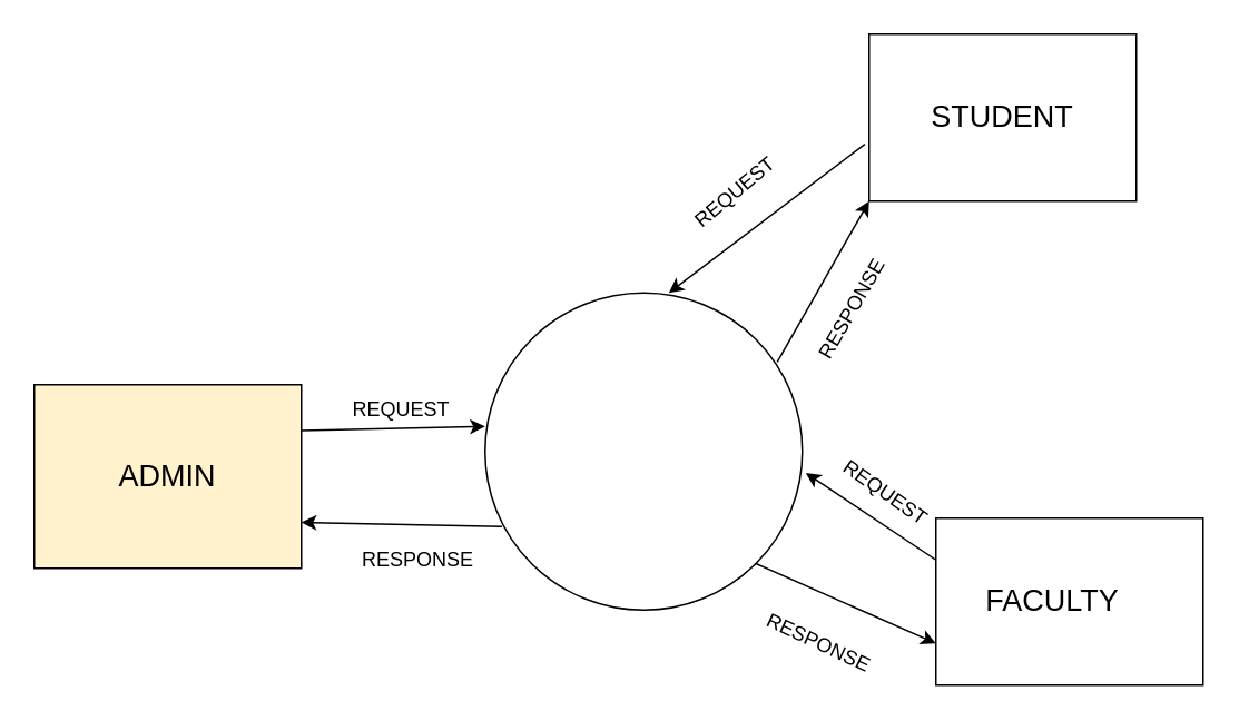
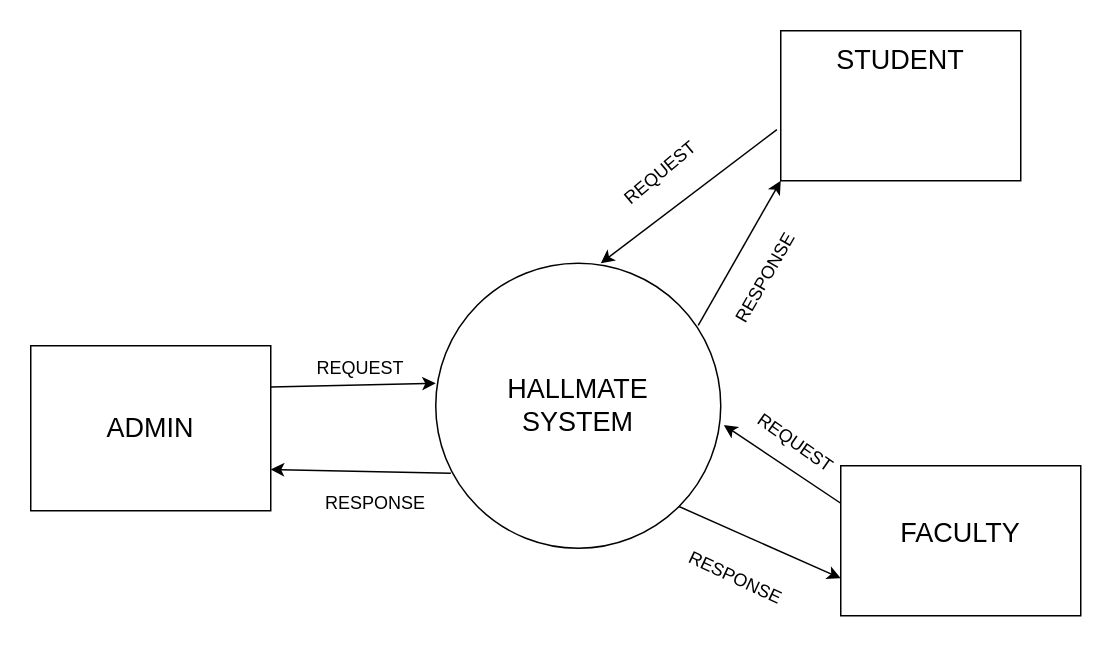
  <mxCell id="0" />
  <mxCell id="1" parent="0" />
- <mxCell id="2" value="&lt;font style=&quot;font-size: 18px;&quot;&gt;ADMIN&lt;/font&gt;" style="html=1;dashed=0;whiteSpace=wrap;fillColor=#fff2cc;" parent="1" vertex="1"><mxGeometry x="20" y="230" width="160" height="110" as="geometry" /></mxCell>
+ <mxCell id="2" value="&lt;font style=&quot;font-size: 18px;&quot;&gt;ADMIN&lt;/font&gt;" style="html=1;dashed=0;whiteSpace=wrap;" parent="1" vertex="1"><mxGeometry x="20" y="230" width="160" height="110" as="geometry" /></mxCell>
  <mxCell id="3" value="" style="html=1;dashed=0;whiteSpace=wrap;" parent="1" vertex="1"><mxGeometry x="520" y="20" width="160" height="100" as="geometry" /></mxCell>
  <mxCell id="4" value="" style="html=1;dashed=0;whiteSpace=wrap;" parent="1" vertex="1"><mxGeometry x="560" y="310" width="160" height="100" as="geometry" /></mxCell>
  <mxCell id="5" value="" style="shape=ellipse;html=1;dashed=0;whiteSpace=wrap;aspect=fixed;perimeter=ellipsePerimeter;" parent="1" vertex="1"><mxGeometry x="290" y="175" width="190" height="190" as="geometry" /></mxCell>
- <mxCell id="7" value="&lt;font style=&quot;font-size: 18px;&quot;&gt;STUDENT&lt;/font&gt;" style="text;html=1;align=center;verticalAlign=middle;whiteSpace=wrap;rounded=0;" parent="1" vertex="1"><mxGeometry x="570" y="55" width="60" height="30" as="geometry" /></mxCell>
- <mxCell id="8" value="&lt;font style=&quot;font-size: 18px;&quot;&gt;FACULTY&lt;/font&gt;" style="text;html=1;align=center;verticalAlign=middle;whiteSpace=wrap;rounded=0;" parent="1" vertex="1"><mxGeometry x="600" y="345" width="60" height="30" as="geometry" /></mxCell>
+ <mxCell id="6" value="&lt;font style=&quot;font-size: 18px;&quot;&gt;HALLMATE SYSTEM&lt;/font&gt;" style="text;html=1;align=center;verticalAlign=middle;whiteSpace=wrap;rounded=0;" parent="1" vertex="1"><mxGeometry x="355" y="255" width="60" height="30" as="geometry" /></mxCell>
+ <mxCell id="7" value="&lt;font style=&quot;font-size: 18px;&quot;&gt;STUDENT&lt;/font&gt;" style="text;html=1;align=center;verticalAlign=middle;whiteSpace=wrap;rounded=0;" parent="1" vertex="1"><mxGeometry x="570" y="25" width="60" height="30" as="geometry" /></mxCell>
+ <mxCell id="8" value="&lt;font style=&quot;font-size: 18px;&quot;&gt;FACULTY&lt;/font&gt;" style="text;html=1;align=center;verticalAlign=middle;whiteSpace=wrap;rounded=0;" parent="1" vertex="1"><mxGeometry x="610" y="340" width="60" height="30" as="geometry" /></mxCell>
  <mxCell id="9" value="" style="endArrow=classic;html=1;rounded=0;exitX=1;exitY=0.25;exitDx=0;exitDy=0;" parent="1" source="2" edge="1"><mxGeometry width="50" height="50" relative="1" as="geometry"><mxPoint x="200" y="240" as="sourcePoint" /><mxPoint x="290" y="255" as="targetPoint" /></mxGeometry></mxCell>
  <mxCell id="10" value="" style="endArrow=classic;html=1;rounded=0;exitX=0.053;exitY=0.737;exitDx=0;exitDy=0;exitPerimeter=0;entryX=1;entryY=0.75;entryDx=0;entryDy=0;" parent="1" source="5" target="2" edge="1"><mxGeometry width="50" height="50" relative="1" as="geometry"><mxPoint x="250" y="460" as="sourcePoint" /><mxPoint x="170" y="320" as="targetPoint" /></mxGeometry></mxCell>
  <mxCell id="11" value="" style="endArrow=classic;html=1;rounded=0;entryX=0;entryY=1;entryDx=0;entryDy=0;exitX=0.921;exitY=0.218;exitDx=0;exitDy=0;exitPerimeter=0;" parent="1" source="5" target="3" edge="1"><mxGeometry width="50" height="50" relative="1" as="geometry"><mxPoint x="320" y="73" as="sourcePoint" /><mxPoint x="430" y="70" as="targetPoint" /></mxGeometry></mxCell>
  <mxCell id="12" value="" style="endArrow=classic;html=1;rounded=0;exitX=-0.016;exitY=0.659;exitDx=0;exitDy=0;entryX=0.579;entryY=0;entryDx=0;entryDy=0;entryPerimeter=0;exitPerimeter=0;" parent="1" source="3" target="5" edge="1"><mxGeometry width="50" height="50" relative="1" as="geometry"><mxPoint x="270" y="130" as="sourcePoint" /><mxPoint x="350" y="30" as="targetPoint" /></mxGeometry></mxCell>
  <mxCell id="13" value="" style="endArrow=classic;html=1;rounded=0;exitX=1;exitY=1;exitDx=0;exitDy=0;entryX=0;entryY=0.75;entryDx=0;entryDy=0;" parent="1" source="5" target="4" edge="1"><mxGeometry width="50" height="50" relative="1" as="geometry"><mxPoint x="360" y="683" as="sourcePoint" /><mxPoint x="470" y="680" as="targetPoint" /></mxGeometry></mxCell>
  <mxCell id="14" value="" style="endArrow=classic;html=1;rounded=0;exitX=0;exitY=0.25;exitDx=0;exitDy=0;entryX=1.011;entryY=0.568;entryDx=0;entryDy=0;entryPerimeter=0;" parent="1" source="4" target="5" edge="1"><mxGeometry width="50" height="50" relative="1" as="geometry"><mxPoint x="370" y="540" as="sourcePoint" /><mxPoint x="460" y="400" as="targetPoint" /></mxGeometry></mxCell>
  <mxCell id="15" value="REQUEST" style="text;html=1;align=center;verticalAlign=middle;whiteSpace=wrap;rounded=0;" parent="1" vertex="1"><mxGeometry x="210" y="230" width="60" height="30" as="geometry" /></mxCell>
  <mxCell id="16" value="REQUEST" style="text;html=1;align=center;verticalAlign=middle;whiteSpace=wrap;rounded=0;rotation=-40;" parent="1" vertex="1"><mxGeometry x="410" y="100" width="60" height="30" as="geometry" /></mxCell>
  <mxCell id="17" value="REQUEST" style="text;html=1;align=center;verticalAlign=middle;whiteSpace=wrap;rounded=0;rotation=35;" parent="1" vertex="1"><mxGeometry x="500" y="280" width="60" height="30" as="geometry" /></mxCell>
  <mxCell id="18" value="RESPONSE" style="text;html=1;align=center;verticalAlign=middle;whiteSpace=wrap;rounded=0;" parent="1" vertex="1"><mxGeometry x="220" y="320" width="60" height="30" as="geometry" /></mxCell>
  <mxCell id="19" value="RESPONSE" style="text;html=1;align=center;verticalAlign=middle;whiteSpace=wrap;rounded=0;rotation=25;" parent="1" vertex="1"><mxGeometry x="460" y="370" width="60" height="30" as="geometry" /></mxCell>
  <mxCell id="20" value="RESPONSE" style="text;html=1;align=center;verticalAlign=middle;whiteSpace=wrap;rounded=0;rotation=-60;" parent="1" vertex="1"><mxGeometry x="479.999" y="170.003" width="60" height="30" as="geometry" /></mxCell>
